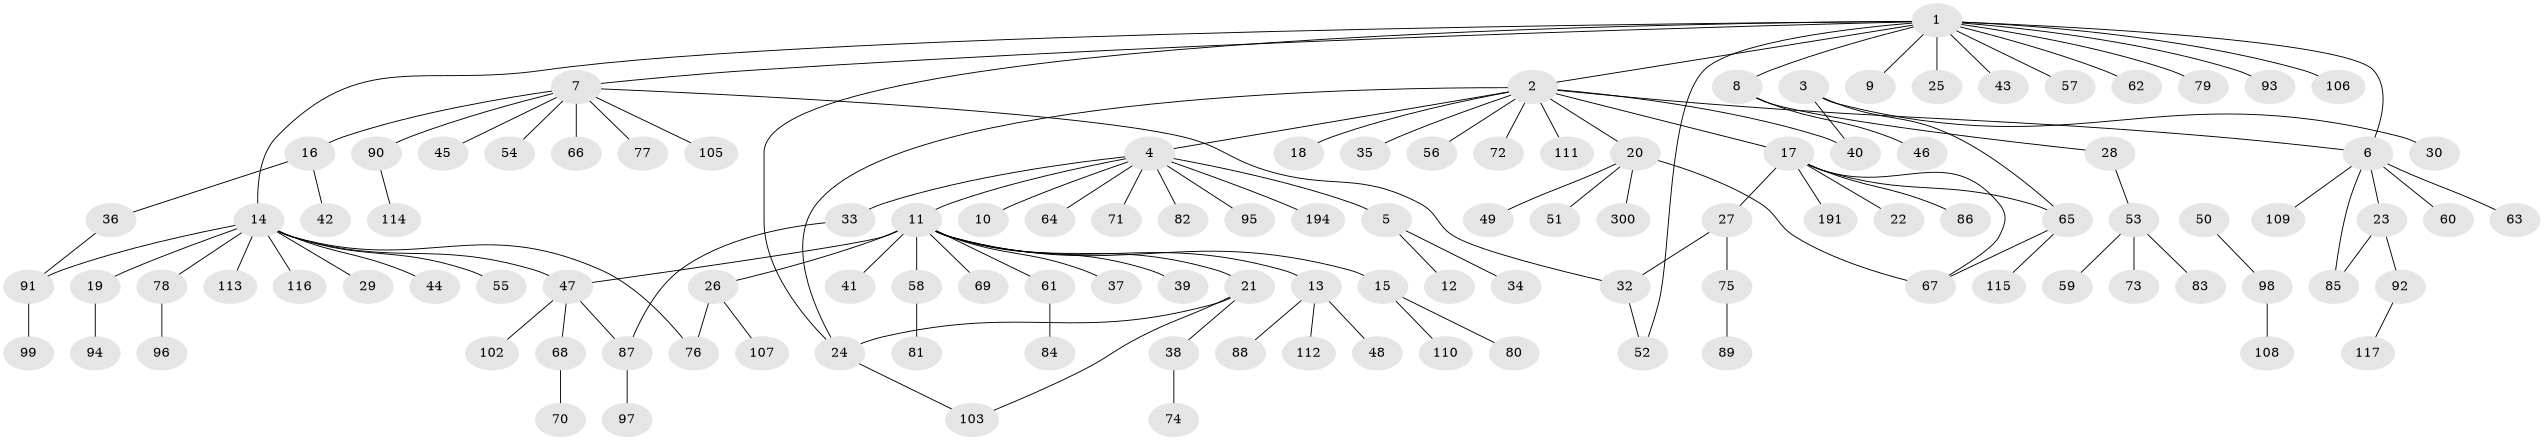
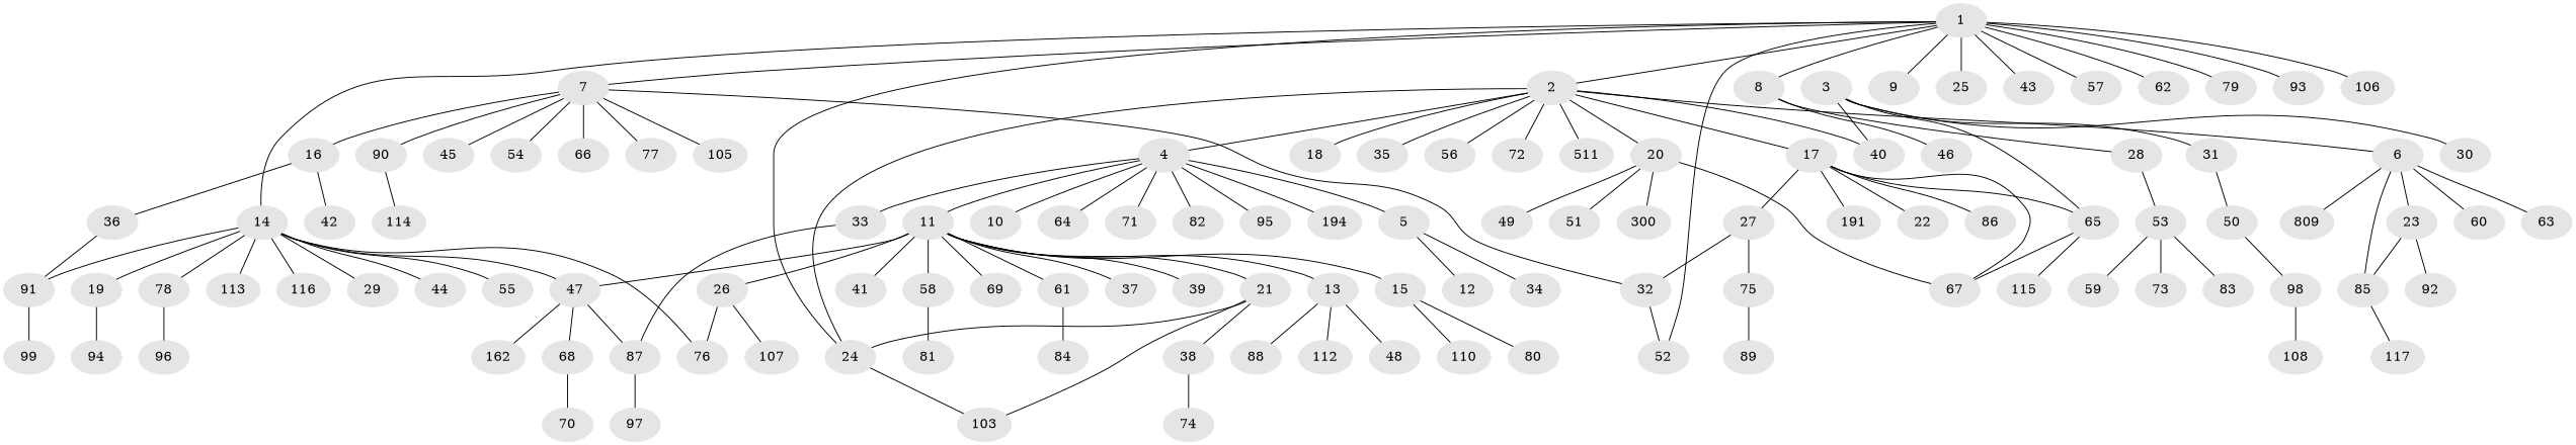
  graph {
    node [color=gray90 style=filled]
    1
    2
    6
    7
    8
    9
    14
    24
    25
    43
    52
    57
    62
    79
    93
    106
    4
    17
    18
    20
    35
    56
    72
-   111
+   111 [label=511]
    40
    23
    60
    63
    85
-   109
+   109 [label=809]
    16
    32
    45
    54
    66
    77
    90
    105
    28
    46
    47
    19
    29
    44
    55
    76
    78
    91
    113
    116
    103
    3
    30
+   31
    65
    5
    10
    11
    33
    64
    71
    82
    95
    n64 [label=194]
    22
    27
    67
    86
    n69 [label=191]
    49
    51
    n72 [label=300]
    50
    115
    12
    34
    13
    15
    21
    26
    37
    39
    41
    58
    61
    69
    87
    92
    117
    36
    42
    114
    53
    48
    88
    112
    80
    110
    38
    107
    68
-   102
+   102 [label=162]
    81
    84
    94
    96
    99
    75
    74
    89
    59
    73
    83
    98
    97
    70
    108
    1 -- 2
-   1 -- 6
    1 -- 7
    1 -- 8
    1 -- 9
    1 -- 14
    1 -- 24
    1 -- 25
    1 -- 43
    1 -- 52
    1 -- 57
    1 -- 62
    1 -- 79
    1 -- 93
    1 -- 106
    2 -- 6
    2 -- 24
    2 -- 4
    2 -- 17
    2 -- 18
    2 -- 20
    2 -- 35
    2 -- 56
    2 -- 72
    2 -- 111
    2 -- 40
    6 -- 23
    6 -- 60
    6 -- 63
    6 -- 85
    6 -- 109
    7 -- 16
    7 -- 32
    7 -- 45
    7 -- 54
    7 -- 66
    7 -- 77
    7 -- 90
    7 -- 105
    8 -- 28
    8 -- 46
    14 -- 47
    14 -- 19
    14 -- 29
    14 -- 44
    14 -- 55
    14 -- 76
    14 -- 78
    14 -- 91
    14 -- 113
    14 -- 116
    24 -- 103
    4 -- 5
    4 -- 10
    4 -- 11
    4 -- 33
    4 -- 64
    4 -- 71
    4 -- 82
    4 -- 95
    4 -- n64
    17 -- 65
    17 -- 22
    17 -- 27
    17 -- 67
    17 -- 86
    17 -- n69
    20 -- 67
    20 -- 49
    20 -- 51
    20 -- n72
    23 -- 85
    23 -- 92
-   92 -- 117
+   85 -- 117
    16 -- 36
    16 -- 42
    32 -- 52
    90 -- 114
    28 -- 53
    47 -- 87
    47 -- 68
    47 -- 102
    19 -- 94
    78 -- 96
    91 -- 99
    3 -- 40
    3 -- 30
+   3 -- 31
    3 -- 65
+   31 -- 50
    65 -- 67
    65 -- 115
    5 -- 12
    5 -- 34
    11 -- 47
    11 -- 13
    11 -- 15
    11 -- 21
    11 -- 26
    11 -- 37
    11 -- 39
    11 -- 41
    11 -- 58
    11 -- 61
    11 -- 69
    33 -- 87
    27 -- 32
    27 -- 75
    50 -- 98
    13 -- 48
    13 -- 88
    13 -- 112
    15 -- 80
    15 -- 110
    21 -- 24
    21 -- 103
    21 -- 38
    26 -- 76
    26 -- 107
    58 -- 81
    61 -- 84
    87 -- 97
    36 -- 91
    53 -- 59
    53 -- 73
    53 -- 83
    38 -- 74
    68 -- 70
    75 -- 89
    98 -- 108
  }
